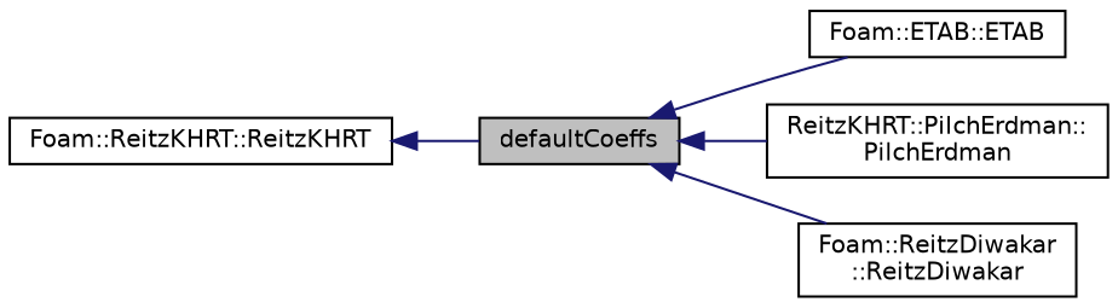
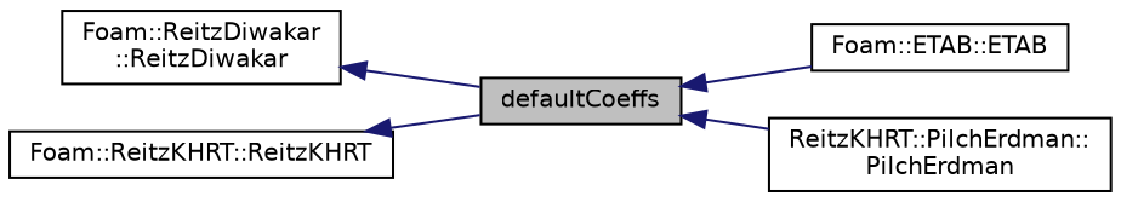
  digraph {
    rankdir=LR
    node [color=black fontname=Helvetica fontsize=10 shape=record]
    edge [color=midnightblue dir=back fontname=Helvetica fontsize=10 labelfontname=Helvetica labelfontsize=10 style=solid]
    n1 [fillcolor=grey75 fontcolor=black height=0.2 label=defaultCoeffs style=filled width=0.4]
    n2 [height=0.2 label="Foam::ETAB::ETAB" width=0.4]
    n3 [height=0.2 label="ReitzKHRT::PilchErdman::\lPilchErdman" width=0.4]
    n4 [height=0.2 label="Foam::ReitzDiwakar\l::ReitzDiwakar" width=0.4]
    n5 [height=0.2 label="Foam::ReitzKHRT::ReitzKHRT" width=0.4]
    n1 -> n2
    n1 -> n3
-   n1 -> n4
+   n4 -> n1
    n5 -> n1
  }
